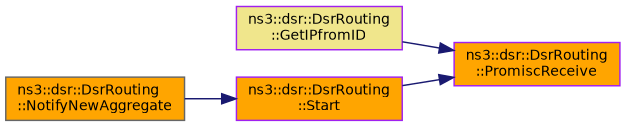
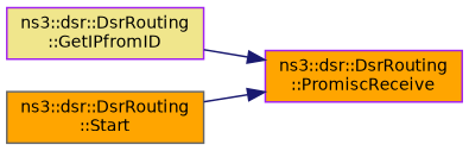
  digraph {
    rankdir=RL
    node [color=purple fillcolor=orange fontname=Helvetica fontsize=10 shape=record style=filled]
    edge [color=midnightblue dir=back fontname=Helvetica fontsize=10 labelfontname=Helvetica labelfontsize=10 style=solid]
    n1 [fillcolor=khaki fontcolor=black height=0.2 label="ns3::dsr::DsrRouting\l::GetIPfromID" width=0.4]
    n2 [height=0.2 label="ns3::dsr::DsrRouting\l::PromiscReceive" width=0.4]
-   n3 [height=0.2 label="ns3::dsr::DsrRouting\l::Start" width=0.4]
-   n4 [color=gray40 height=0.2 label="ns3::dsr::DsrRouting\l::NotifyNewAggregate" width=0.4]
+   n3 [color=gray40 height=0.2 label="ns3::dsr::DsrRouting\l::Start" width=0.4]
    n2 -> n1
    n2 -> n3
-   n3 -> n4
  }
